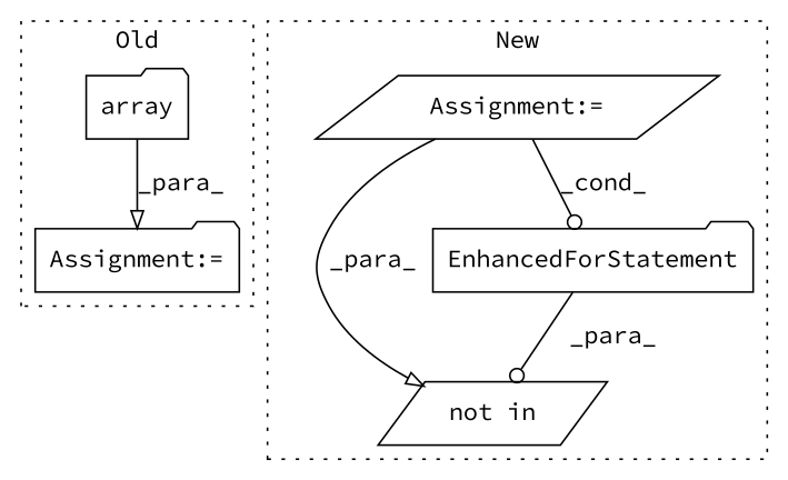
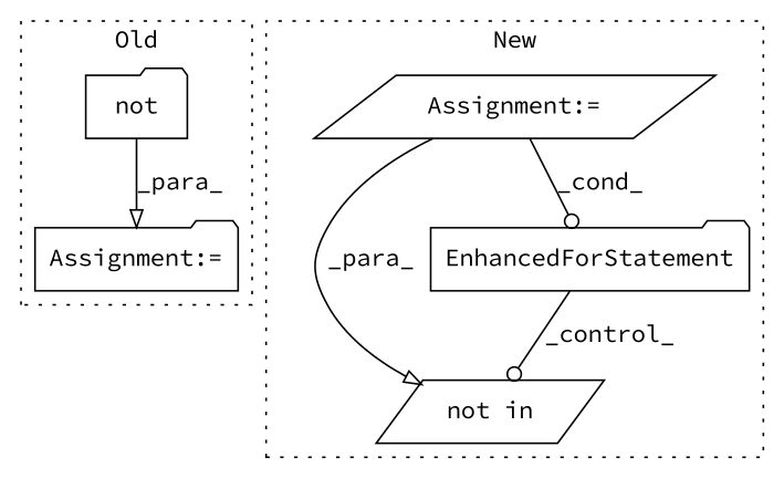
  digraph {
    fontname="Source Code Pro"
    node [a=7 fontname="Source Code Pro" l=1 shape=folder]
    edge [arrowhead=onormal fontname="Source Code Pro"]
-   n1 [a=32 l="6,1" label=array s="2623,2658"]
+   n1 [a=32 l="6,1" label=not s="2623,2658"]
    n2 [label="Assignment:=" s=2616]
    n3 [a=108 l=21 label="not in" s=1739 shape=parallelogram]
    n4 [a=70 l="57,2" label=EnhancedForStatement s="1639,1715"]
    n5 [label="Assignment:=" s=1452 shape=parallelogram]
    subgraph cluster_1 {
      label=Old
      style=dotted
      n1
      n2
    }
    subgraph cluster_2 {
      label=New
      style=dotted
      n3
      n4
      n5
    }
    n1 -> n2 [label=_para_]
-   n4 -> n3 [arrowhead=odot label=_para_]
+   n4 -> n3 [arrowhead=odot label=_control_]
    n5 -> n3 [label=_para_]
    n5 -> n4 [arrowhead=odot label=_cond_]
  }
